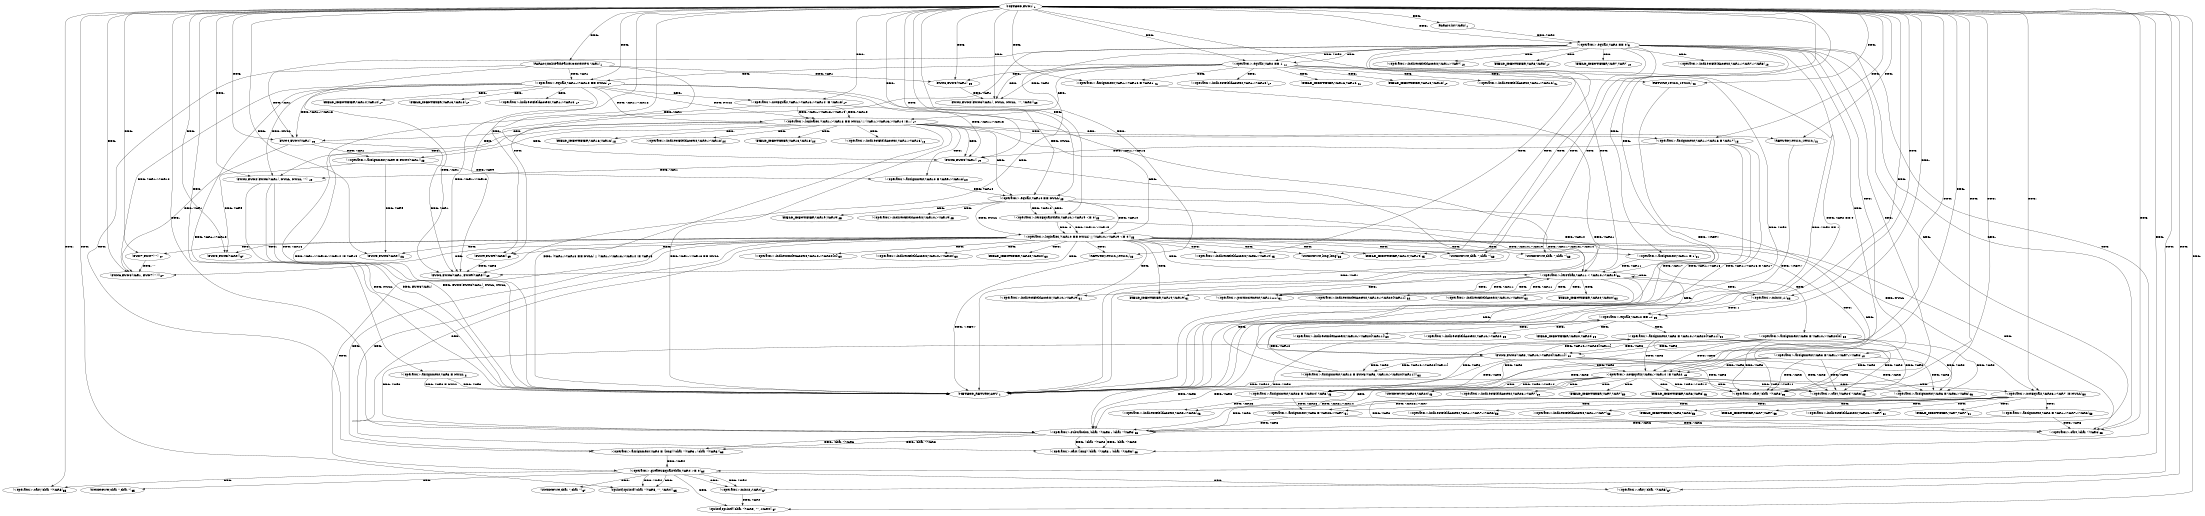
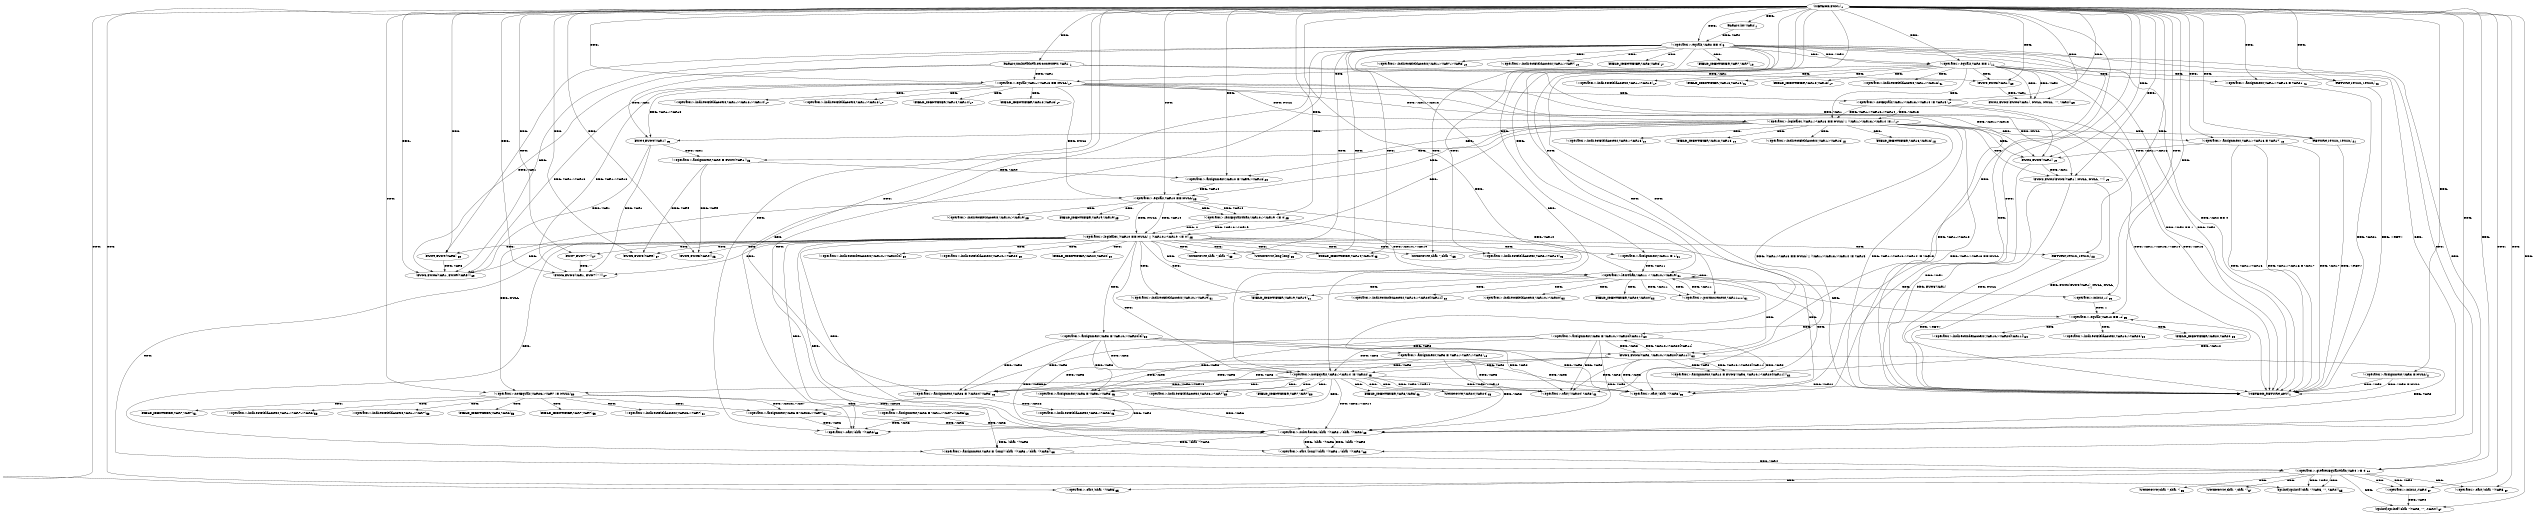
  digraph {
    n1 [label=<(METHOD,FUN1)<SUB>1</SUB>>]
    n2 [label=<(PARAM,xmlXPathParserContextPtr VAR1)<SUB>1</SUB>>]
    n3 [label=<(PARAM,int VAR2)<SUB>1</SUB>>]
    n4 [label=<(&lt;operator&gt;.assignment,VAR3 = NULL)<SUB>2</SUB>>]
    n5 [label=<(FUN6,FUN6(VAR1, FUN9(VAR5)))<SUB>69</SUB>>]
    n6 [label=<(&lt;operator&gt;.equals,VAR2 == 0)<SUB>9</SUB>>]
    n7 [label=<(&lt;operator&gt;.notEquals,VAR3-&gt;VAR14 != VAR22)<SUB>45</SUB>>]
    n8 [label=<(&lt;operator&gt;.greaterEqualsThan,VAR4 &gt;= 0)<SUB>64</SUB>>]
    n9 [label=<(sprintf,sprintf((char *)VAR5, &quot;&quot;, VAR4))<SUB>65</SUB>>]
    n10 [label=<(FUN9,FUN9(VAR5))<SUB>69</SUB>>]
    n11 [label=<(&lt;operator&gt;.assignment,VAR23 = (VAR24) VAR3)<SUB>48</SUB>>]
    n12 [label=<(&lt;operator&gt;.subtraction,(char *)VAR3 - (char *)VAR6)<SUB>63</SUB>>]
    n13 [label=<(sprintf,sprintf((char *)VAR5, &quot;&quot;, -VAR4))<SUB>67</SUB>>]
    n14 [label=<(&lt;operator&gt;.equals,VAR2 == 1)<SUB>11</SUB>>]
    n15 [label=<(&lt;operator&gt;.notEquals,VAR23-&gt;VAR7 != NULL)<SUB>50</SUB>>]
    n16 [label=<(&lt;operator&gt;.cast,(char *)VAR3)<SUB>63</SUB>>]
    n17 [label=<(&lt;operator&gt;.cast,(char *)VAR6)<SUB>63</SUB>>]
    n18 [label=<(&lt;operator&gt;.cast,(char *)VAR5)<SUB>65</SUB>>]
    n19 [label=<(FUN5,FUN5(VAR9))<SUB>37</SUB>>]
    n20 [label=<(&lt;operator&gt;.cast,(VAR24) VAR3)<SUB>42</SUB>>]
    n21 [label=<(&lt;operator&gt;.cast,(char *)VAR5)<SUB>67</SUB>>]
    n22 [label=<(&lt;operator&gt;.minus,-VAR4)<SUB>67</SUB>>]
    n23 [label=<(&lt;operator&gt;.lessThan,VAR11 &lt; VAR10-&gt;VAR19)<SUB>31</SUB>>]
    n24 [label=<(&lt;operator&gt;.postIncrement,VAR11++)<SUB>31</SUB>>]
    n25 [label=<(FUN2,FUN2(FUN3(VAR1), NULL, NULL,  		&quot;&quot;, VAR2))<SUB>39</SUB>>]
    n26 [label=<(&lt;operator&gt;.assignment,VAR1-&gt;VAR16 = VAR21)<SUB>41</SUB>>]
    n27 [label=<(RETURN,return;,return;)<SUB>42</SUB>>]
    n28 [label=<(&lt;operator&gt;.assignment,VAR1-&gt;VAR16 = VAR17)<SUB>18</SUB>>]
    n29 [label=<(FUN2,FUN2(FUN3(VAR1), NULL, NULL, 		&quot;&quot;))<SUB>19</SUB>>]
    n30 [label=<(RETURN,return;,return;)<SUB>21</SUB>>]
    n31 [label=<(FUN4,FUN4(VAR1))<SUB>23</SUB>>]
    n32 [label=<(FUN5,FUN5(VAR9))<SUB>26</SUB>>]
    n33 [label=<(FUN6,FUN6(VAR1, FUN7(&quot;&quot;)))<SUB>27</SUB>>]
    n34 [label=<(RETURN,return;,return;)<SUB>28</SUB>>]
    n35 [label=<(&lt;operator&gt;.assignment,VAR11 = 1)<SUB>31</SUB>>]
    n36 [label=<(&lt;operator&gt;.equals,VAR1-&gt;VAR13 == NULL)<SUB>17</SUB>>]
    n37 [label=<(&lt;operator&gt;.notEquals,VAR1-&gt;VAR13-&gt;VAR14 != VAR15)<SUB>17</SUB>>]
    n38 [label=<(&lt;operator&gt;.equals,VAR10 == NULL)<SUB>25</SUB>>]
    n39 [label=<(&lt;operator&gt;.lessEqualsThan,VAR10-&gt;VAR19 &lt;= 0)<SUB>25</SUB>>]
    n40 [label=<(&lt;operator&gt;.equals,VAR12 == -1)<SUB>33</SUB>>]
    n41 [label=<(FUN3,FUN3(VAR1))<SUB>39</SUB>>]
    n42 [label=<(FUN3,FUN3(VAR1))<SUB>19</SUB>>]
    n43 [label=<(FUN7,FUN7(&quot;&quot;))<SUB>27</SUB>>]
    n44 [label=<(FUN8,FUN8(VAR3, VAR10-&gt;VAR20[VAR11]))<SUB>32</SUB>>]
    n45 [label=<(&lt;operator&gt;.minus,-1)<SUB>33</SUB>>]
    n46 [label=<(METHOD_RETURN,ANY)<SUB>1</SUB>>]
    n47 [label=<(&lt;operator&gt;.assignment,VAR4 = (long)((char *)VAR3 - (char *)VAR6))<SUB>63</SUB>>]
    n48 [label=<(&lt;operator&gt;.assignment,VAR3 = VAR1-&gt;VAR7-&gt;VAR8)<SUB>10</SUB>>]
    n49 [label=<(&lt;operator&gt;.cast,(long)((char *)VAR3 - (char *)VAR6))<SUB>63</SUB>>]
    n50 [label=<(&lt;operator&gt;.indirectFieldAccess,VAR3-&gt;VAR14)<SUB>45</SUB>>]
    n51 [label=<(UNKNOWN,long,long)<SUB>63</SUB>>]
    n52 [label=<(&lt;operator&gt;.indirectFieldAccess,VAR1-&gt;VAR7-&gt;VAR8)<SUB>10</SUB>>]
    n53 [label=<(FIELD_IDENTIFIER,VAR14,VAR14)<SUB>45</SUB>>]
    n54 [label=<(&lt;operator&gt;.indirectFieldAccess,VAR1-&gt;VAR7)<SUB>10</SUB>>]
    n55 [label=<(FIELD_IDENTIFIER,VAR8,VAR8)<SUB>17</SUB>>]
    n56 [label=<(UNKNOWN,char *,char *)<SUB>63</SUB>>]
    n57 [label=<(UNKNOWN,char *,char *)<SUB>63</SUB>>]
    n58 [label=<(FIELD_IDENTIFIER,VAR7,VAR7)<SUB>10</SUB>>]
    n59 [label=<(&lt;operator&gt;.assignment,VAR6 = VAR3-&gt;VAR6)<SUB>46</SUB>>]
    n60 [label=<(&lt;operator&gt;.indirectFieldAccess,VAR3-&gt;VAR6)<SUB>46</SUB>>]
    n61 [label=<(FIELD_IDENTIFIER,VAR6,VAR6)<SUB>46</SUB>>]
    n62 [label=<(UNKNOWN,VAR24,VAR24)<SUB>48</SUB>>]
    n63 [label=<(&lt;operator&gt;.indirectFieldAccess,VAR23-&gt;VAR7)<SUB>50</SUB>>]
    n64 [label=<(FIELD_IDENTIFIER,VAR7,VAR7)<SUB>50</SUB>>]
    n65 [label=<(UNKNOWN,char *,char *)<SUB>65</SUB>>]
    n66 [label=<(UNKNOWN,char *,char *)<SUB>67</SUB>>]
    n67 [label=<(&lt;operator&gt;.assignment,VAR6 = VAR23-&gt;VAR7)<SUB>51</SUB>>]
    n68 [label=<(&lt;operator&gt;.logicalOr,(VAR1-&gt;VAR13 == NULL) || (VAR1-&gt;VAR13-&gt;VAR14 !=...)<SUB>17</SUB>>]
    n69 [label=<(&lt;operator&gt;.indirectFieldAccess,VAR1-&gt;VAR16)<SUB>41</SUB>>]
    n70 [label=<(&lt;operator&gt;.indirectFieldAccess,VAR1-&gt;VAR13)<SUB>17</SUB>>]
    n71 [label=<(FIELD_IDENTIFIER,VAR16,VAR16)<SUB>41</SUB>>]
    n72 [label=<(FIELD_IDENTIFIER,VAR13,VAR13)<SUB>17</SUB>>]
    n73 [label=<(&lt;operator&gt;.assignment,VAR6 = VAR1-&gt;VAR7-&gt;VAR6)<SUB>53</SUB>>]
    n74 [label=<(&lt;operator&gt;.indirectFieldAccess,VAR23-&gt;VAR7)<SUB>51</SUB>>]
    n75 [label=<(FIELD_IDENTIFIER,VAR7,VAR7)<SUB>51</SUB>>]
    n76 [label=<(&lt;operator&gt;.indirectFieldAccess,VAR1-&gt;VAR7-&gt;VAR6)<SUB>53</SUB>>]
    n77 [label=<(&lt;operator&gt;.indirectFieldAccess,VAR1-&gt;VAR7)<SUB>53</SUB>>]
    n78 [label=<(FIELD_IDENTIFIER,VAR6,VAR6)<SUB>53</SUB>>]
    n79 [label=<(FIELD_IDENTIFIER,VAR7,VAR7)<SUB>53</SUB>>]
    n80 [label=<(&lt;operator&gt;.indirectFieldAccess,VAR10-&gt;VAR19)<SUB>31</SUB>>]
    n81 [label=<(FIELD_IDENTIFIER,VAR19,VAR19)<SUB>31</SUB>>]
    n82 [label=<(&lt;operator&gt;.assignment,VAR12 = FUN8(VAR3, VAR10-&gt;VAR20[VAR11]))<SUB>32</SUB>>]
    n83 [label=<(&lt;operator&gt;.indirectIndexAccess,VAR10-&gt;VAR20[VAR11])<SUB>32</SUB>>]
    n84 [label=<(&lt;operator&gt;.indirectFieldAccess,VAR10-&gt;VAR20)<SUB>32</SUB>>]
    n85 [label=<(FIELD_IDENTIFIER,VAR20,VAR20)<SUB>32</SUB>>]
    n86 [label=<(&lt;operator&gt;.assignment,VAR9 = FUN4(VAR1))<SUB>23</SUB>>]
+   n87 [label=<(&lt;operator&gt;.indirectFieldAccess,VAR1-&gt;VAR13-&gt;VAR14)<SUB>17</SUB>>]
    n88 [label=<(&lt;operator&gt;.indirectFieldAccess,VAR1-&gt;VAR13)<SUB>17</SUB>>]
    n89 [label=<(FIELD_IDENTIFIER,VAR14,VAR14)<SUB>17</SUB>>]
    n90 [label=<(FIELD_IDENTIFIER,VAR13,VAR13)<SUB>17</SUB>>]
    n91 [label=<(&lt;operator&gt;.logicalOr,(VAR10 == NULL) || (VAR10-&gt;VAR19 &lt;= 0))<SUB>25</SUB>>]
    n92 [label=<(&lt;operator&gt;.indirectFieldAccess,VAR10-&gt;VAR19)<SUB>25</SUB>>]
    n93 [label=<(FIELD_IDENTIFIER,VAR19,VAR19)<SUB>25</SUB>>]
    n94 [label=<(&lt;operator&gt;.assignment,VAR3 = VAR10-&gt;VAR20[VAR11])<SUB>34</SUB>>]
    n95 [label=<(&lt;operator&gt;.indirectIndexAccess,VAR10-&gt;VAR20[VAR11])<SUB>34</SUB>>]
    n96 [label=<(&lt;operator&gt;.indirectFieldAccess,VAR10-&gt;VAR20)<SUB>34</SUB>>]
    n97 [label=<(FIELD_IDENTIFIER,VAR20,VAR20)<SUB>34</SUB>>]
    n98 [label=<(&lt;operator&gt;.assignment,VAR10 = VAR9-&gt;VAR18)<SUB>24</SUB>>]
    n99 [label=<(&lt;operator&gt;.indirectFieldAccess,VAR9-&gt;VAR18)<SUB>24</SUB>>]
    n100 [label=<(FIELD_IDENTIFIER,VAR18,VAR18)<SUB>24</SUB>>]
    n101 [label=<(&lt;operator&gt;.indirectFieldAccess,VAR1-&gt;VAR16)<SUB>18</SUB>>]
    n102 [label=<(FIELD_IDENTIFIER,VAR16,VAR16)<SUB>18</SUB>>]
    n103 [label=<(&lt;operator&gt;.assignment,VAR3 = VAR10-&gt;VAR20[0])<SUB>30</SUB>>]
    n104 [label=<(&lt;operator&gt;.indirectIndexAccess,VAR10-&gt;VAR20[0])<SUB>30</SUB>>]
    n105 [label=<(&lt;operator&gt;.indirectFieldAccess,VAR10-&gt;VAR20)<SUB>30</SUB>>]
    n106 [label=<(FIELD_IDENTIFIER,VAR20,VAR20)<SUB>30</SUB>>]
    n1 -> n2 [label="DDG: "]
    n1 -> n3 [label="DDG: "]
    n1 -> n4 [label="DDG: "]
    n1 -> n5 [label="DDG: "]
    n1 -> n6 [label="DDG: "]
    n1 -> n7 [label="DDG: "]
    n1 -> n8 [label="DDG: "]
    n1 -> n9 [label="DDG: "]
    n1 -> n10 [label="DDG: "]
    n1 -> n11 [label="DDG: "]
    n1 -> n12 [label="DDG: "]
    n1 -> n13 [label="DDG: "]
    n1 -> n14 [label="DDG: "]
    n1 -> n15 [label="DDG: "]
    n1 -> n16 [label="DDG: "]
    n1 -> n17 [label="DDG: "]
    n1 -> n18 [label="DDG: "]
    n1 -> n19 [label="DDG: "]
    n1 -> n20 [label="DDG: "]
    n1 -> n21 [label="DDG: "]
    n1 -> n22 [label="DDG: "]
    n1 -> n23 [label="DDG: "]
    n1 -> n24 [label="DDG: "]
    n1 -> n25 [label="DDG: "]
    n1 -> n26 [label="DDG: "]
    n1 -> n27 [label="DDG: "]
    n1 -> n28 [label="DDG: "]
    n1 -> n29 [label="DDG: "]
    n1 -> n30 [label="DDG: "]
-   n1 -> n31 [label="DDG: "]
+   n1 -> n98 [label="DDG: "]
    n1 -> n32 [label="DDG: "]
    n1 -> n33 [label="DDG: "]
    n1 -> n34 [label="DDG: "]
    n1 -> n35 [label="DDG: "]
    n1 -> n36 [label="DDG: "]
    n1 -> n37 [label="DDG: "]
    n1 -> n38 [label="DDG: "]
    n1 -> n39 [label="DDG: "]
    n1 -> n40 [label="DDG: "]
    n1 -> n41 [label="DDG: "]
    n1 -> n42 [label="DDG: "]
    n1 -> n43 [label="DDG: "]
    n1 -> n44 [label="DDG: "]
    n1 -> n45 [label="DDG: "]
    n2 -> n5 [label="DDG: VAR1"]
    n2 -> n31 [label="DDG: VAR1"]
    n2 -> n36 [label="DDG: VAR1"]
    n2 -> n41 [label="DDG: VAR1"]
    n2 -> n42 [label="DDG: VAR1"]
    n3 -> n6 [label="DDG: VAR2"]
    n4 -> n46 [label="DDG: VAR3"]
    n4 -> n46 [label="DDG: VAR3 = NULL"]
    n6 -> n5 [label="CDG: "]
    n6 -> n7 [label="CDG: "]
+   n6 -> n8 [label="CDG: "]
    n6 -> n10 [label="CDG: "]
    n6 -> n12 [label="CDG: "]
    n6 -> n14 [label="DDG: VAR2"]
    n6 -> n14 [label="CDG: "]
    n6 -> n16 [label="CDG: "]
    n6 -> n17 [label="CDG: "]
    n6 -> n46 [label="DDG: VAR2 == 0"]
    n6 -> n47 [label="CDG: "]
    n6 -> n48 [label="CDG: "]
    n6 -> n49 [label="CDG: "]
    n6 -> n50 [label="CDG: "]
    n6 -> n51 [label="CDG: "]
    n6 -> n52 [label="CDG: "]
    n6 -> n53 [label="CDG: "]
    n6 -> n54 [label="CDG: "]
    n6 -> n55 [label="CDG: "]
    n6 -> n56 [label="CDG: "]
    n6 -> n57 [label="CDG: "]
    n6 -> n58 [label="CDG: "]
    n7 -> n11 [label="DDG: VAR3-&gt;VAR14"]
    n7 -> n11 [label="CDG: "]
    n7 -> n12 [label="DDG: VAR3-&gt;VAR14"]
    n7 -> n15 [label="CDG: "]
    n7 -> n16 [label="DDG: VAR3-&gt;VAR14"]
    n7 -> n20 [label="DDG: VAR3-&gt;VAR14"]
    n7 -> n20 [label="CDG: "]
    n7 -> n46 [label="DDG: VAR22"]
    n7 -> n59 [label="CDG: "]
    n7 -> n60 [label="CDG: "]
    n7 -> n61 [label="CDG: "]
    n7 -> n62 [label="CDG: "]
    n7 -> n63 [label="CDG: "]
    n7 -> n64 [label="CDG: "]
    n8 -> n9 [label="DDG: VAR4"]
    n8 -> n9 [label="CDG: "]
    n8 -> n13 [label="CDG: "]
    n8 -> n18 [label="CDG: "]
    n8 -> n21 [label="CDG: "]
    n8 -> n22 [label="DDG: VAR4"]
    n8 -> n22 [label="CDG: "]
    n8 -> n65 [label="CDG: "]
    n8 -> n66 [label="CDG: "]
    n10 -> n5 [label="DDG: VAR5"]
    n11 -> n60 [label="DDG: VAR23"]
    n11 -> n67 [label="DDG: VAR23"]
    n12 -> n47 [label="DDG: (char *)VAR3"]
    n12 -> n47 [label="DDG: (char *)VAR6"]
    n12 -> n49 [label="DDG: (char *)VAR3"]
    n12 -> n49 [label="DDG: (char *)VAR6"]
    n14 -> n25 [label="DDG: VAR2"]
    n14 -> n25 [label="CDG: "]
    n14 -> n26 [label="CDG: "]
    n14 -> n27 [label="CDG: "]
    n14 -> n36 [label="CDG: "]
    n14 -> n41 [label="CDG: "]
    n14 -> n46 [label="DDG: VAR2"]
    n14 -> n46 [label="DDG: VAR2 == 1"]
    n14 -> n68 [label="CDG: "]
    n14 -> n69 [label="CDG: "]
    n14 -> n70 [label="CDG: "]
    n14 -> n71 [label="CDG: "]
    n14 -> n72 [label="CDG: "]
    n15 -> n67 [label="DDG: VAR23-&gt;VAR7"]
    n15 -> n67 [label="CDG: "]
    n15 -> n73 [label="CDG: "]
    n15 -> n74 [label="CDG: "]
    n15 -> n75 [label="CDG: "]
    n15 -> n76 [label="CDG: "]
    n15 -> n77 [label="CDG: "]
    n15 -> n78 [label="CDG: "]
    n15 -> n79 [label="CDG: "]
    n22 -> n13 [label="DDG: VAR4"]
    n23 -> n23 [label="CDG: "]
    n23 -> n24 [label="DDG: VAR11"]
    n23 -> n24 [label="CDG: "]
    n23 -> n40 [label="CDG: "]
    n23 -> n44 [label="CDG: "]
    n23 -> n45 [label="CDG: "]
    n23 -> n80 [label="CDG: "]
    n23 -> n81 [label="CDG: "]
    n23 -> n82 [label="CDG: "]
    n23 -> n83 [label="CDG: "]
    n23 -> n84 [label="CDG: "]
    n23 -> n85 [label="CDG: "]
    n24 -> n23 [label="DDG: VAR11"]
    n26 -> n46 [label="DDG: VAR21"]
    n27 -> n46 [label="DDG: &lt;RET&gt;"]
    n28 -> n42 [label="DDG: VAR1-&gt;VAR16"]
    n28 -> n46 [label="DDG: VAR1-&gt;VAR16"]
    n28 -> n46 [label="DDG: VAR1-&gt;VAR16 = VAR17"]
    n28 -> n46 [label="DDG: VAR17"]
    n29 -> n46 [label="DDG: FUN3(VAR1)"]
    n29 -> n46 [label="DDG: NULL"]
    n29 -> n46 [label="DDG: FUN2(FUN3(VAR1), NULL, NULL,\n		&quot;&quot;)"]
    n30 -> n46 [label="DDG: &lt;RET&gt;"]
    n31 -> n5 [label="DDG: VAR1"]
    n31 -> n33 [label="DDG: VAR1"]
    n31 -> n86 [label="DDG: VAR1"]
    n34 -> n46 [label="DDG: &lt;RET&gt;"]
    n35 -> n23 [label="DDG: VAR11"]
    n36 -> n5 [label="DDG: VAR1-&gt;VAR13"]
    n36 -> n29 [label="DDG: NULL"]
    n36 -> n31 [label="DDG: VAR1-&gt;VAR13"]
    n36 -> n33 [label="DDG: VAR1-&gt;VAR13"]
    n36 -> n37 [label="CDG: "]
    n36 -> n38 [label="DDG: NULL"]
    n36 -> n42 [label="DDG: VAR1-&gt;VAR13"]
    n36 -> n46 [label="DDG: VAR1-&gt;VAR13"]
    n36 -> n68 [label="DDG: VAR1-&gt;VAR13"]
    n36 -> n68 [label="DDG: NULL"]
+   n36 -> n87 [label="CDG: "]
    n36 -> n88 [label="CDG: "]
    n36 -> n89 [label="CDG: "]
    n36 -> n90 [label="CDG: "]
    n37 -> n46 [label="DDG: VAR1-&gt;VAR13-&gt;VAR14"]
    n37 -> n46 [label="DDG: VAR15"]
    n37 -> n68 [label="DDG: VAR1-&gt;VAR13-&gt;VAR14"]
    n37 -> n68 [label="DDG: VAR15"]
    n38 -> n15 [label="DDG: NULL"]
    n38 -> n23 [label="DDG: VAR10"]
    n38 -> n39 [label="DDG: VAR10"]
    n38 -> n39 [label="CDG: "]
    n38 -> n91 [label="DDG: VAR10"]
    n38 -> n91 [label="DDG: NULL"]
    n38 -> n92 [label="CDG: "]
    n38 -> n93 [label="CDG: "]
    n39 -> n23 [label="DDG: VAR10-&gt;VAR19"]
    n39 -> n91 [label="DDG: VAR10-&gt;VAR19"]
    n39 -> n91 [label="DDG: 0"]
    n40 -> n94 [label="CDG: "]
    n40 -> n95 [label="CDG: "]
    n40 -> n96 [label="CDG: "]
    n40 -> n97 [label="CDG: "]
    n41 -> n25 [label="DDG: VAR1"]
    n42 -> n29 [label="DDG: VAR1"]
    n42 -> n46 [label="DDG: VAR1"]
    n43 -> n33 [label="DDG: &quot;&quot;"]
    n44 -> n7 [label="DDG: VAR3"]
    n44 -> n11 [label="DDG: VAR3"]
    n44 -> n12 [label="DDG: VAR3"]
    n44 -> n16 [label="DDG: VAR3"]
    n44 -> n20 [label="DDG: VAR3"]
    n44 -> n59 [label="DDG: VAR3"]
    n44 -> n82 [label="DDG: VAR3"]
    n44 -> n82 [label="DDG: VAR10-&gt;VAR20[VAR11]"]
    n44 -> n94 [label="DDG: VAR10-&gt;VAR20[VAR11]"]
    n45 -> n40 [label="DDG: 1"]
    n47 -> n8 [label="DDG: VAR4"]
    n48 -> n7 [label="DDG: VAR3"]
    n48 -> n11 [label="DDG: VAR3"]
    n48 -> n12 [label="DDG: VAR3"]
    n48 -> n16 [label="DDG: VAR3"]
    n48 -> n20 [label="DDG: VAR3"]
    n48 -> n59 [label="DDG: VAR3"]
    n59 -> n12 [label="DDG: VAR6"]
    n59 -> n17 [label="DDG: VAR6"]
    n67 -> n12 [label="DDG: VAR6"]
    n67 -> n17 [label="DDG: VAR6"]
    n68 -> n28 [label="CDG: "]
    n68 -> n29 [label="CDG: "]
    n68 -> n30 [label="CDG: "]
    n68 -> n31 [label="CDG: "]
    n68 -> n38 [label="CDG: "]
    n68 -> n42 [label="CDG: "]
    n68 -> n46 [label="DDG: VAR1-&gt;VAR13 == NULL"]
    n68 -> n46 [label="DDG: VAR1-&gt;VAR13-&gt;VAR14 != VAR15"]
    n68 -> n46 [label="DDG: (VAR1-&gt;VAR13 == NULL) || (VAR1-&gt;VAR13-&gt;VAR14 != VAR15)"]
    n68 -> n86 [label="CDG: "]
    n68 -> n91 [label="CDG: "]
    n68 -> n98 [label="CDG: "]
    n68 -> n99 [label="CDG: "]
    n68 -> n100 [label="CDG: "]
    n68 -> n101 [label="CDG: "]
    n68 -> n102 [label="CDG: "]
    n73 -> n12 [label="DDG: VAR6"]
    n73 -> n17 [label="DDG: VAR6"]
    n82 -> n40 [label="DDG: VAR12"]
    n86 -> n19 [label="DDG: VAR9"]
    n86 -> n32 [label="DDG: VAR9"]
    n86 -> n98 [label="DDG: VAR9"]
    n91 -> n5 [label="CDG: "]
    n91 -> n7 [label="CDG: "]
    n91 -> n8 [label="CDG: "]
    n91 -> n10 [label="CDG: "]
    n91 -> n12 [label="CDG: "]
    n91 -> n16 [label="CDG: "]
    n91 -> n17 [label="CDG: "]
    n91 -> n19 [label="CDG: "]
    n91 -> n23 [label="CDG: "]
    n91 -> n32 [label="CDG: "]
    n91 -> n33 [label="CDG: "]
    n91 -> n34 [label="CDG: "]
    n91 -> n35 [label="CDG: "]
    n91 -> n43 [label="CDG: "]
    n91 -> n47 [label="CDG: "]
    n91 -> n49 [label="CDG: "]
    n91 -> n50 [label="CDG: "]
    n91 -> n51 [label="CDG: "]
    n91 -> n53 [label="CDG: "]
    n91 -> n56 [label="CDG: "]
    n91 -> n57 [label="CDG: "]
    n91 -> n80 [label="CDG: "]
    n91 -> n81 [label="CDG: "]
    n91 -> n103 [label="CDG: "]
    n91 -> n104 [label="CDG: "]
    n91 -> n105 [label="CDG: "]
    n91 -> n106 [label="CDG: "]
    n94 -> n7 [label="DDG: VAR3"]
    n94 -> n11 [label="DDG: VAR3"]
    n94 -> n12 [label="DDG: VAR3"]
    n94 -> n16 [label="DDG: VAR3"]
    n94 -> n20 [label="DDG: VAR3"]
    n94 -> n44 [label="DDG: VAR3"]
    n94 -> n59 [label="DDG: VAR3"]
    n98 -> n38 [label="DDG: VAR10"]
    n103 -> n7 [label="DDG: VAR3"]
    n103 -> n11 [label="DDG: VAR3"]
    n103 -> n12 [label="DDG: VAR3"]
    n103 -> n16 [label="DDG: VAR3"]
    n103 -> n20 [label="DDG: VAR3"]
    n103 -> n44 [label="DDG: VAR3"]
    n103 -> n59 [label="DDG: VAR3"]
  }
